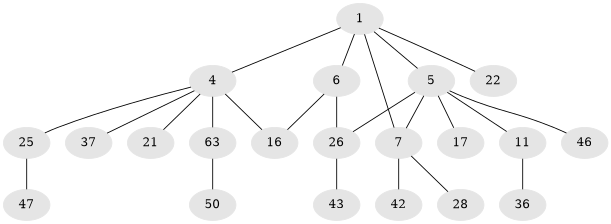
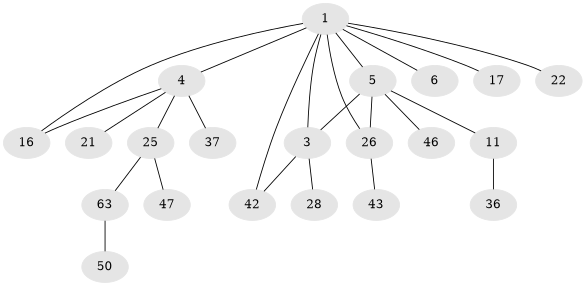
  graph {
    node [color=gray90 style=filled]
    1 [super="+2+9+3+30"]
    4 [super="+12+19+49"]
    5 [super="+8"]
    6 [super="+36"]
-   7 [super="+26+39"]
+   7 [super="+26+39" label=3]
    16 [super="+33+34"]
    17
    22 [super="+43"]
    n9 [label=26 super="+35"]
    42 [super="+51"]
    21 [super="+29"]
    n12 [label=63]
    25 [super="+40"]
    37
    11
    46
    28
    n18 [label=43]
    n19 [label=50 super="+48+52"]
    47
    n21 [label=36]
    1 -- 4 [weight=2]
    1 -- 5
    1 -- 6
    1 -- 7
-   6 -- 16
-   5 -- 17
+   1 -- 16
+   1 -- 17
    1 -- 22
-   6 -- n9 [weight=2]
+   1 -- n9 [weight=2]
+   1 -- 42
    4 -- 16
    4 -- 21
-   4 -- n12
+   25 -- n12
    4 -- 25
    4 -- 37
    5 -- 7
    5 -- n9
    5 -- 11
    5 -- 46
    7 -- 42
    7 -- 28
    n9 -- n18
    n12 -- n19
    25 -- 47
    11 -- n21
  }
